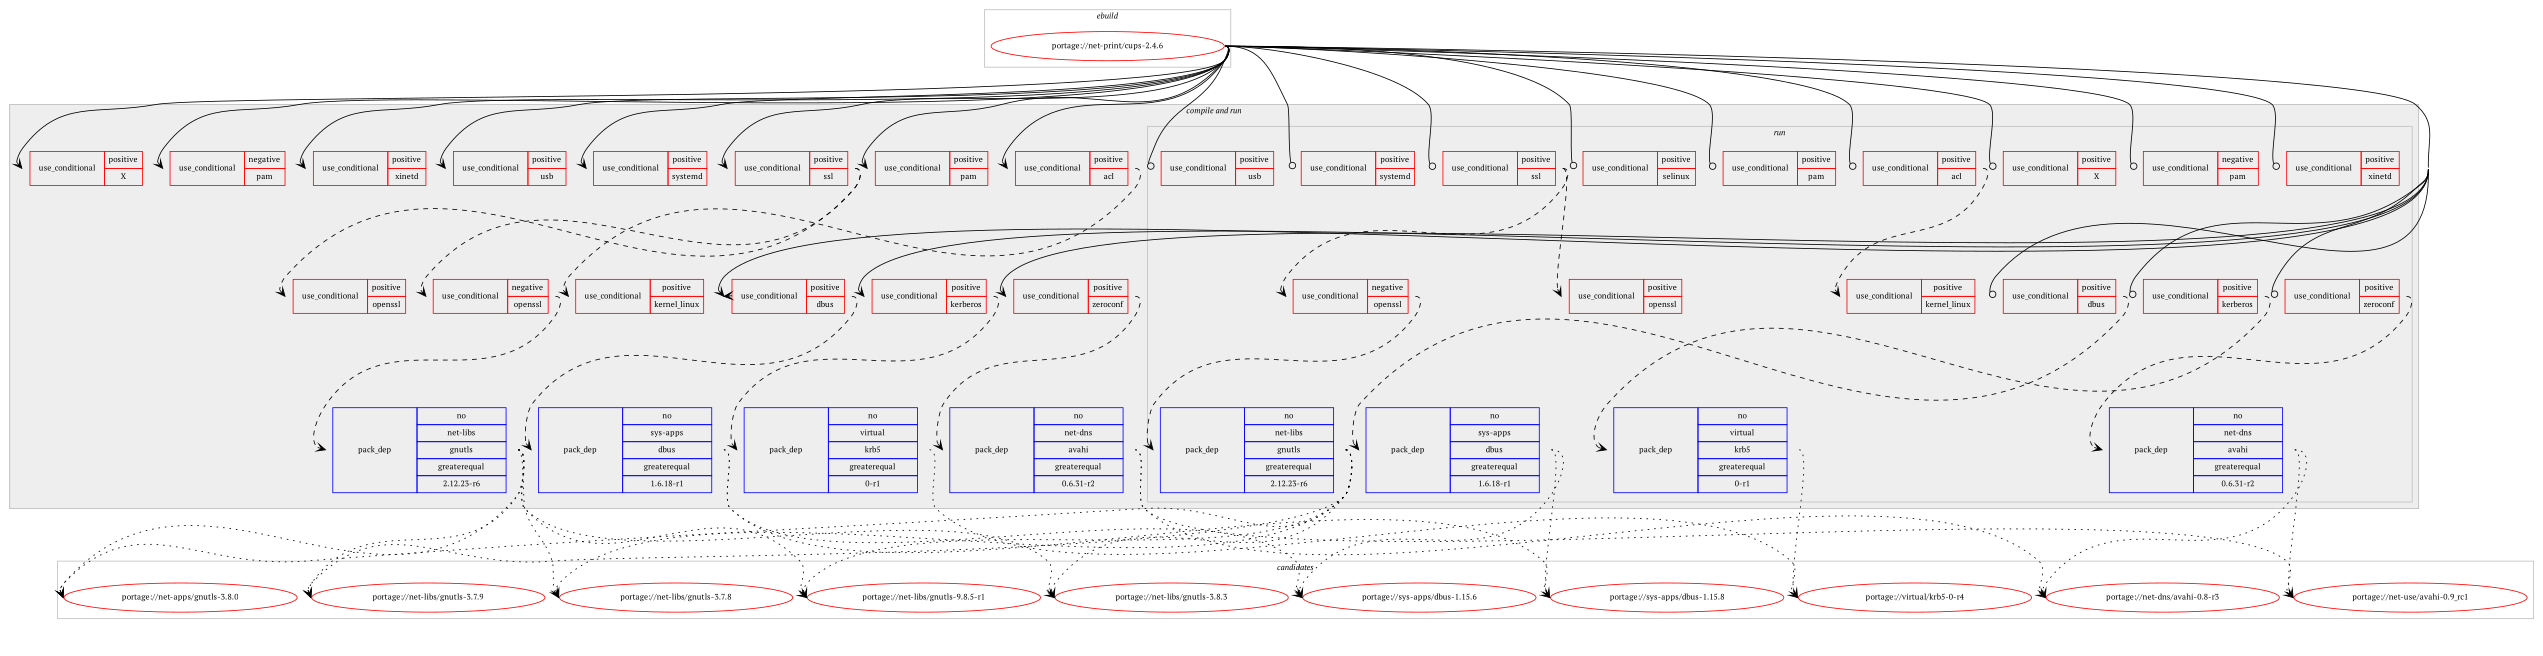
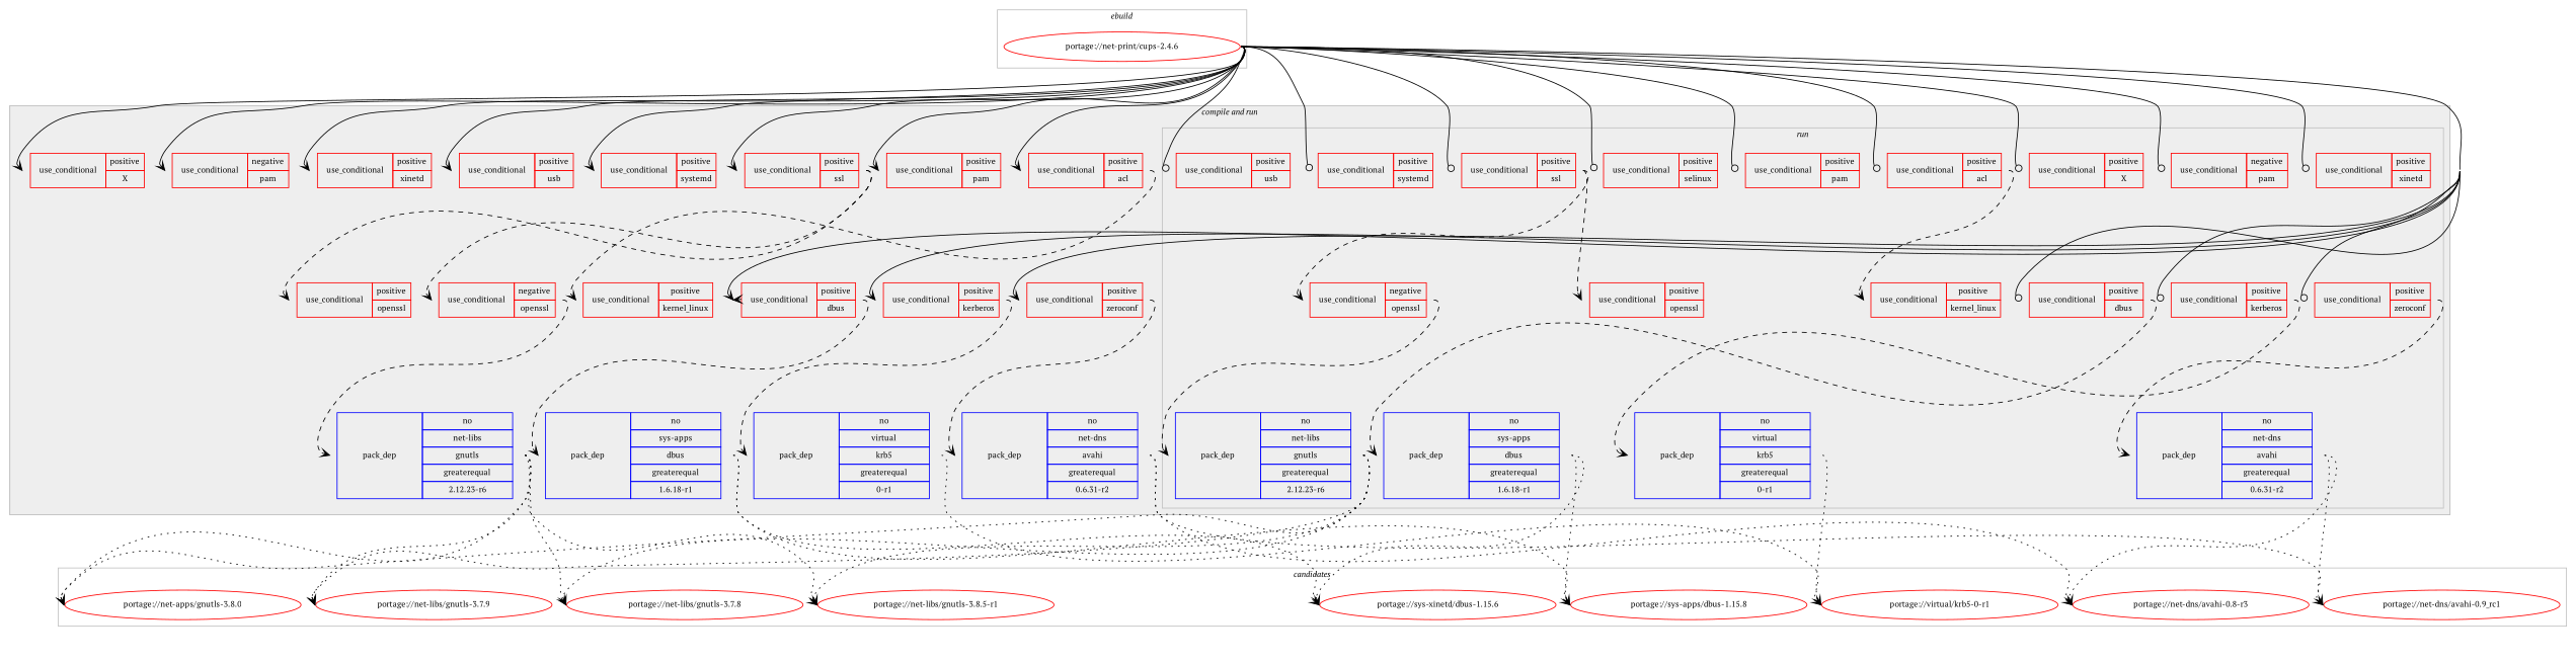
  digraph {
    compound=true
    concentrate=true
    fontname="PT Serif"
    fontsize=10
    newrank=true
    rankdir=TB
    ranksep=1.5
    node [color=red fontname="PT Serif" fontsize=10 shape=none]
    edge [arrowhead=vee fontname="PT Serif" headport=w style=solid tailport=e weight=20]
    n1 [label="portage://net-print/cups-2.4.6" width=4 shape=""]
    n2 [label=<<TABLE BORDER="0" CELLBORDER="1" CELLSPACING="0" CELLPADDING="4"><TR><TD ROWSPAN="3" CELLPADDING="10">use_conditional</TD></TR><TR><TD>negative</TD></TR><TR><TD>pam</TD></TR></TABLE>>]
    n3 [label=<<TABLE BORDER="0" CELLBORDER="1" CELLSPACING="0" CELLPADDING="4"><TR><TD ROWSPAN="3" CELLPADDING="10">use_conditional</TD></TR><TR><TD>positive</TD></TR><TR><TD>X</TD></TR></TABLE>>]
    n4 [label=<<TABLE BORDER="0" CELLBORDER="1" CELLSPACING="0" CELLPADDING="4"><TR><TD ROWSPAN="3" CELLPADDING="10">use_conditional</TD></TR><TR><TD>positive</TD></TR><TR><TD>kernel_linux</TD></TR></TABLE>>]
    n5 [label=<<TABLE BORDER="0" CELLBORDER="1" CELLSPACING="0" CELLPADDING="4"><TR><TD ROWSPAN="3" CELLPADDING="10">use_conditional</TD></TR><TR><TD>positive</TD></TR><TR><TD>acl</TD></TR></TABLE>>]
    n6 [color=blue label=<<TABLE BORDER="0" CELLBORDER="1" CELLSPACING="0" CELLPADDING="4" WIDTH="220"><TR><TD ROWSPAN="6" CELLPADDING="30">pack_dep</TD></TR><TR><TD WIDTH="110">no</TD></TR><TR><TD>sys-apps</TD></TR><TR><TD>dbus</TD></TR><TR><TD>greaterequal</TD></TR><TR><TD>1.6.18-r1</TD></TR></TABLE>>]
    n7 [label=<<TABLE BORDER="0" CELLBORDER="1" CELLSPACING="0" CELLPADDING="4"><TR><TD ROWSPAN="3" CELLPADDING="10">use_conditional</TD></TR><TR><TD>positive</TD></TR><TR><TD>dbus</TD></TR></TABLE>>]
    n8 [color=blue label=<<TABLE BORDER="0" CELLBORDER="1" CELLSPACING="0" CELLPADDING="4" WIDTH="220"><TR><TD ROWSPAN="6" CELLPADDING="30">pack_dep</TD></TR><TR><TD WIDTH="110">no</TD></TR><TR><TD>virtual</TD></TR><TR><TD>krb5</TD></TR><TR><TD>greaterequal</TD></TR><TR><TD>0-r1</TD></TR></TABLE>>]
    n9 [label=<<TABLE BORDER="0" CELLBORDER="1" CELLSPACING="0" CELLPADDING="4"><TR><TD ROWSPAN="3" CELLPADDING="10">use_conditional</TD></TR><TR><TD>positive</TD></TR><TR><TD>kerberos</TD></TR></TABLE>>]
    n10 [label=<<TABLE BORDER="0" CELLBORDER="1" CELLSPACING="0" CELLPADDING="4"><TR><TD ROWSPAN="3" CELLPADDING="10">use_conditional</TD></TR><TR><TD>positive</TD></TR><TR><TD>pam</TD></TR></TABLE>>]
    n11 [color=blue label=<<TABLE BORDER="0" CELLBORDER="1" CELLSPACING="0" CELLPADDING="4" WIDTH="220"><TR><TD ROWSPAN="6" CELLPADDING="30">pack_dep</TD></TR><TR><TD WIDTH="110">no</TD></TR><TR><TD>net-libs</TD></TR><TR><TD>gnutls</TD></TR><TR><TD>greaterequal</TD></TR><TR><TD>2.12.23-r6</TD></TR></TABLE>>]
    n12 [label=<<TABLE BORDER="0" CELLBORDER="1" CELLSPACING="0" CELLPADDING="4"><TR><TD ROWSPAN="3" CELLPADDING="10">use_conditional</TD></TR><TR><TD>negative</TD></TR><TR><TD>openssl</TD></TR></TABLE>>]
    n13 [label=<<TABLE BORDER="0" CELLBORDER="1" CELLSPACING="0" CELLPADDING="4"><TR><TD ROWSPAN="3" CELLPADDING="10">use_conditional</TD></TR><TR><TD>positive</TD></TR><TR><TD>openssl</TD></TR></TABLE>>]
    n14 [label=<<TABLE BORDER="0" CELLBORDER="1" CELLSPACING="0" CELLPADDING="4"><TR><TD ROWSPAN="3" CELLPADDING="10">use_conditional</TD></TR><TR><TD>positive</TD></TR><TR><TD>ssl</TD></TR></TABLE>>]
    n15 [label=<<TABLE BORDER="0" CELLBORDER="1" CELLSPACING="0" CELLPADDING="4"><TR><TD ROWSPAN="3" CELLPADDING="10">use_conditional</TD></TR><TR><TD>positive</TD></TR><TR><TD>systemd</TD></TR></TABLE>>]
    n16 [label=<<TABLE BORDER="0" CELLBORDER="1" CELLSPACING="0" CELLPADDING="4"><TR><TD ROWSPAN="3" CELLPADDING="10">use_conditional</TD></TR><TR><TD>positive</TD></TR><TR><TD>usb</TD></TR></TABLE>>]
    n17 [label=<<TABLE BORDER="0" CELLBORDER="1" CELLSPACING="0" CELLPADDING="4"><TR><TD ROWSPAN="3" CELLPADDING="10">use_conditional</TD></TR><TR><TD>positive</TD></TR><TR><TD>xinetd</TD></TR></TABLE>>]
    n18 [color=blue label=<<TABLE BORDER="0" CELLBORDER="1" CELLSPACING="0" CELLPADDING="4" WIDTH="220"><TR><TD ROWSPAN="6" CELLPADDING="30">pack_dep</TD></TR><TR><TD WIDTH="110">no</TD></TR><TR><TD>net-dns</TD></TR><TR><TD>avahi</TD></TR><TR><TD>greaterequal</TD></TR><TR><TD>0.6.31-r2</TD></TR></TABLE>>]
    n19 [label=<<TABLE BORDER="0" CELLBORDER="1" CELLSPACING="0" CELLPADDING="4"><TR><TD ROWSPAN="3" CELLPADDING="10">use_conditional</TD></TR><TR><TD>positive</TD></TR><TR><TD>zeroconf</TD></TR></TABLE>>]
    n20 [label=<<TABLE BORDER="0" CELLBORDER="1" CELLSPACING="0" CELLPADDING="4"><TR><TD ROWSPAN="3" CELLPADDING="10">use_conditional</TD></TR><TR><TD>negative</TD></TR><TR><TD>pam</TD></TR></TABLE>>]
    n21 [label=<<TABLE BORDER="0" CELLBORDER="1" CELLSPACING="0" CELLPADDING="4"><TR><TD ROWSPAN="3" CELLPADDING="10">use_conditional</TD></TR><TR><TD>positive</TD></TR><TR><TD>X</TD></TR></TABLE>>]
    n22 [label=<<TABLE BORDER="0" CELLBORDER="1" CELLSPACING="0" CELLPADDING="4"><TR><TD ROWSPAN="3" CELLPADDING="10">use_conditional</TD></TR><TR><TD>positive</TD></TR><TR><TD>kernel_linux</TD></TR></TABLE>>]
    n23 [label=<<TABLE BORDER="0" CELLBORDER="1" CELLSPACING="0" CELLPADDING="4"><TR><TD ROWSPAN="3" CELLPADDING="10">use_conditional</TD></TR><TR><TD>positive</TD></TR><TR><TD>acl</TD></TR></TABLE>>]
    n24 [color=blue label=<<TABLE BORDER="0" CELLBORDER="1" CELLSPACING="0" CELLPADDING="4" WIDTH="220"><TR><TD ROWSPAN="6" CELLPADDING="30">pack_dep</TD></TR><TR><TD WIDTH="110">no</TD></TR><TR><TD>sys-apps</TD></TR><TR><TD>dbus</TD></TR><TR><TD>greaterequal</TD></TR><TR><TD>1.6.18-r1</TD></TR></TABLE>>]
    n25 [label=<<TABLE BORDER="0" CELLBORDER="1" CELLSPACING="0" CELLPADDING="4"><TR><TD ROWSPAN="3" CELLPADDING="10">use_conditional</TD></TR><TR><TD>positive</TD></TR><TR><TD>dbus</TD></TR></TABLE>>]
    n26 [color=blue label=<<TABLE BORDER="0" CELLBORDER="1" CELLSPACING="0" CELLPADDING="4" WIDTH="220"><TR><TD ROWSPAN="6" CELLPADDING="30">pack_dep</TD></TR><TR><TD WIDTH="110">no</TD></TR><TR><TD>virtual</TD></TR><TR><TD>krb5</TD></TR><TR><TD>greaterequal</TD></TR><TR><TD>0-r1</TD></TR></TABLE>>]
    n27 [label=<<TABLE BORDER="0" CELLBORDER="1" CELLSPACING="0" CELLPADDING="4"><TR><TD ROWSPAN="3" CELLPADDING="10">use_conditional</TD></TR><TR><TD>positive</TD></TR><TR><TD>kerberos</TD></TR></TABLE>>]
    n28 [label=<<TABLE BORDER="0" CELLBORDER="1" CELLSPACING="0" CELLPADDING="4"><TR><TD ROWSPAN="3" CELLPADDING="10">use_conditional</TD></TR><TR><TD>positive</TD></TR><TR><TD>pam</TD></TR></TABLE>>]
    n29 [label=<<TABLE BORDER="0" CELLBORDER="1" CELLSPACING="0" CELLPADDING="4"><TR><TD ROWSPAN="3" CELLPADDING="10">use_conditional</TD></TR><TR><TD>positive</TD></TR><TR><TD>selinux</TD></TR></TABLE>>]
    n30 [color=blue label=<<TABLE BORDER="0" CELLBORDER="1" CELLSPACING="0" CELLPADDING="4" WIDTH="220"><TR><TD ROWSPAN="6" CELLPADDING="30">pack_dep</TD></TR><TR><TD WIDTH="110">no</TD></TR><TR><TD>net-libs</TD></TR><TR><TD>gnutls</TD></TR><TR><TD>greaterequal</TD></TR><TR><TD>2.12.23-r6</TD></TR></TABLE>>]
    n31 [label=<<TABLE BORDER="0" CELLBORDER="1" CELLSPACING="0" CELLPADDING="4"><TR><TD ROWSPAN="3" CELLPADDING="10">use_conditional</TD></TR><TR><TD>negative</TD></TR><TR><TD>openssl</TD></TR></TABLE>>]
    n32 [label=<<TABLE BORDER="0" CELLBORDER="1" CELLSPACING="0" CELLPADDING="4"><TR><TD ROWSPAN="3" CELLPADDING="10">use_conditional</TD></TR><TR><TD>positive</TD></TR><TR><TD>openssl</TD></TR></TABLE>>]
    n33 [label=<<TABLE BORDER="0" CELLBORDER="1" CELLSPACING="0" CELLPADDING="4"><TR><TD ROWSPAN="3" CELLPADDING="10">use_conditional</TD></TR><TR><TD>positive</TD></TR><TR><TD>ssl</TD></TR></TABLE>>]
    n34 [label=<<TABLE BORDER="0" CELLBORDER="1" CELLSPACING="0" CELLPADDING="4"><TR><TD ROWSPAN="3" CELLPADDING="10">use_conditional</TD></TR><TR><TD>positive</TD></TR><TR><TD>systemd</TD></TR></TABLE>>]
    n35 [label=<<TABLE BORDER="0" CELLBORDER="1" CELLSPACING="0" CELLPADDING="4"><TR><TD ROWSPAN="3" CELLPADDING="10">use_conditional</TD></TR><TR><TD>positive</TD></TR><TR><TD>usb</TD></TR></TABLE>>]
    n36 [label=<<TABLE BORDER="0" CELLBORDER="1" CELLSPACING="0" CELLPADDING="4"><TR><TD ROWSPAN="3" CELLPADDING="10">use_conditional</TD></TR><TR><TD>positive</TD></TR><TR><TD>xinetd</TD></TR></TABLE>>]
    n37 [color=blue label=<<TABLE BORDER="0" CELLBORDER="1" CELLSPACING="0" CELLPADDING="4" WIDTH="220"><TR><TD ROWSPAN="6" CELLPADDING="30">pack_dep</TD></TR><TR><TD WIDTH="110">no</TD></TR><TR><TD>net-dns</TD></TR><TR><TD>avahi</TD></TR><TR><TD>greaterequal</TD></TR><TR><TD>0.6.31-r2</TD></TR></TABLE>>]
    n38 [label=<<TABLE BORDER="0" CELLBORDER="1" CELLSPACING="0" CELLPADDING="4"><TR><TD ROWSPAN="3" CELLPADDING="10">use_conditional</TD></TR><TR><TD>positive</TD></TR><TR><TD>zeroconf</TD></TR></TABLE>>]
    n39 [label="portage://net-libs/gnutls-3.7.8" width=4 shape=""]
    n40 [label="portage://net-libs/gnutls-3.7.9" width=4 shape=""]
    n41 [label="portage://net-apps/gnutls-3.8.0" width=4 shape=""]
-   n42 [label="portage://net-libs/gnutls-3.8.3" width=4 shape=""]
-   n43 [label="portage://net-libs/gnutls-9.8.5-r1" width=4 shape=""]
-   n44 [label="portage://sys-apps/dbus-1.15.6" width=4 shape=""]
+   n43 [label="portage://net-libs/gnutls-3.8.5-r1" width=4 shape=""]
+   n44 [label="portage://sys-xinetd/dbus-1.15.6" width=4 shape=""]
    n45 [label="portage://sys-apps/dbus-1.15.8" width=4 shape=""]
-   n46 [label="portage://virtual/krb5-0-r4" width=4 shape=""]
+   n46 [label="portage://virtual/krb5-0-r1" width=4 shape=""]
    n47 [label="portage://net-dns/avahi-0.8-r3" width=4 shape=""]
-   n48 [label="portage://net-use/avahi-0.9_rc1" width=4 shape=""]
+   n48 [label="portage://net-dns/avahi-0.9_rc1" width=4 shape=""]
    subgraph cluster_1 {
      color=gray
      label=<<i>ebuild</i>>
      rank=same
      n1
    }
    subgraph cluster_2 {
      color=gray
      label=<<i>dependencies</i>>
      subgraph cluster_3 {
        color=gray
        fillcolor="#eeeeee"
        label=<<i>compile</i>>
        style=filled
        subgraph sub_4 {
          color=gray
          fillcolor="#eeeeee"
          label=<<i>compile</i>>
          style=filled
          n2
        }
        subgraph sub_5 {
          color=gray
          fillcolor="#eeeeee"
          label=<<i>compile</i>>
          style=filled
          n3
        }
        subgraph sub_6 {
          color=gray
          fillcolor="#eeeeee"
          label=<<i>compile</i>>
          style=filled
          n5
          subgraph sub_7 {
            color=gray
            fillcolor="#eeeeee"
            label=<<i>compile</i>>
            style=filled
            n4
          }
        }
        subgraph sub_8 {
          color=gray
          fillcolor="#eeeeee"
          label=<<i>compile</i>>
          style=filled
          n7
          subgraph sub_9 {
            color=gray
            fillcolor="#eeeeee"
            label=<<i>compile</i>>
            style=filled
            n6
          }
        }
        subgraph sub_10 {
          color=gray
          fillcolor="#eeeeee"
          label=<<i>compile</i>>
          style=filled
          n9
          subgraph sub_11 {
            color=gray
            fillcolor="#eeeeee"
            label=<<i>compile</i>>
            style=filled
            n8
          }
        }
        subgraph sub_12 {
          color=gray
          fillcolor="#eeeeee"
          label=<<i>compile</i>>
          style=filled
          n10
        }
        subgraph sub_13 {
          color=gray
          fillcolor="#eeeeee"
          label=<<i>compile</i>>
          style=filled
          n14
          subgraph sub_14 {
            color=gray
            fillcolor="#eeeeee"
            label=<<i>compile</i>>
            style=filled
            n12
            subgraph sub_15 {
              color=gray
              fillcolor="#eeeeee"
              label=<<i>compile</i>>
              style=filled
              n11
            }
          }
          subgraph sub_16 {
            color=gray
            fillcolor="#eeeeee"
            label=<<i>compile</i>>
            style=filled
            n13
          }
        }
        subgraph sub_17 {
          color=gray
          fillcolor="#eeeeee"
          label=<<i>compile</i>>
          style=filled
          n15
        }
        subgraph sub_18 {
          color=gray
          fillcolor="#eeeeee"
          label=<<i>compile</i>>
          style=filled
          n16
        }
        subgraph sub_19 {
          color=gray
          fillcolor="#eeeeee"
          label=<<i>compile</i>>
          style=filled
          n17
        }
        subgraph sub_20 {
          color=gray
          fillcolor="#eeeeee"
          label=<<i>compile</i>>
          style=filled
          n19
          subgraph sub_21 {
            color=gray
            fillcolor="#eeeeee"
            label=<<i>compile</i>>
            style=filled
            n18
          }
        }
      }
      subgraph cluster_22 {
        color=gray
        fillcolor="#eeeeee"
        label=<<i>compile and run</i>>
        style=filled
      }
      subgraph cluster_23 {
        color=gray
        fillcolor="#eeeeee"
        label=<<i>run</i>>
        style=filled
        subgraph sub_24 {
          color=gray
          fillcolor="#eeeeee"
          label=<<i>run</i>>
          style=filled
          n20
        }
        subgraph sub_25 {
          color=gray
          fillcolor="#eeeeee"
          label=<<i>run</i>>
          style=filled
          n21
        }
        subgraph sub_26 {
          color=gray
          fillcolor="#eeeeee"
          label=<<i>run</i>>
          style=filled
          n23
          subgraph sub_27 {
            color=gray
            fillcolor="#eeeeee"
            label=<<i>run</i>>
            style=filled
            n22
          }
        }
        subgraph sub_28 {
          color=gray
          fillcolor="#eeeeee"
          label=<<i>run</i>>
          style=filled
          n25
          subgraph sub_29 {
            color=gray
            fillcolor="#eeeeee"
            label=<<i>run</i>>
            style=filled
            n24
          }
        }
        subgraph sub_30 {
          color=gray
          fillcolor="#eeeeee"
          label=<<i>run</i>>
          style=filled
          n27
          subgraph sub_31 {
            color=gray
            fillcolor="#eeeeee"
            label=<<i>run</i>>
            style=filled
            n26
          }
        }
        subgraph sub_32 {
          color=gray
          fillcolor="#eeeeee"
          label=<<i>run</i>>
          style=filled
          n28
        }
        subgraph sub_33 {
          color=gray
          fillcolor="#eeeeee"
          label=<<i>run</i>>
          style=filled
          n29
        }
        subgraph sub_34 {
          color=gray
          fillcolor="#eeeeee"
          label=<<i>run</i>>
          style=filled
          n33
          subgraph sub_35 {
            color=gray
            fillcolor="#eeeeee"
            label=<<i>run</i>>
            style=filled
            n31
            subgraph sub_36 {
              color=gray
              fillcolor="#eeeeee"
              label=<<i>run</i>>
              style=filled
              n30
            }
          }
          subgraph sub_37 {
            color=gray
            fillcolor="#eeeeee"
            label=<<i>run</i>>
            style=filled
            n32
          }
        }
        subgraph sub_38 {
          color=gray
          fillcolor="#eeeeee"
          label=<<i>run</i>>
          style=filled
          n34
        }
        subgraph sub_39 {
          color=gray
          fillcolor="#eeeeee"
          label=<<i>run</i>>
          style=filled
          n35
        }
        subgraph sub_40 {
          color=gray
          fillcolor="#eeeeee"
          label=<<i>run</i>>
          style=filled
          n36
        }
        subgraph sub_41 {
          color=gray
          fillcolor="#eeeeee"
          label=<<i>run</i>>
          style=filled
          n38
          subgraph sub_42 {
            color=gray
            fillcolor="#eeeeee"
            label=<<i>run</i>>
            style=filled
            n37
          }
        }
      }
    }
    subgraph cluster_43 {
      color=gray
      label=<<i>candidates</i>>
      rank=same
      subgraph sub_44 {
        color=black
        label=<<i>candidates</i>>
        nodesep=1
        rank=same
        n39
        n40
        n41
-       n42
        n43
      }
      subgraph sub_45 {
        color=black
        label=<<i>candidates</i>>
        nodesep=1
        rank=same
        n44
        n45
      }
      subgraph sub_46 {
        color=black
        label=<<i>candidates</i>>
        nodesep=1
        rank=same
        n46
      }
      subgraph sub_47 {
        color=black
        label=<<i>candidates</i>>
        nodesep=1
        rank=same
        n47
        n48
      }
      subgraph sub_48 {
        color=black
        label=<<i>candidates</i>>
        nodesep=1
        rank=same
        n44
        n45
      }
      subgraph sub_49 {
        color=black
        label=<<i>candidates</i>>
        nodesep=1
        rank=same
        n46
      }
      subgraph sub_50 {
        color=black
        label=<<i>candidates</i>>
        nodesep=1
        rank=same
        n39
        n40
        n41
-       n42
        n43
      }
      subgraph sub_51 {
        color=black
        label=<<i>candidates</i>>
        nodesep=1
        rank=same
        n47
        n48
      }
    }
    n1 -> n2
    n1 -> n3
    n1 -> n5
    n1 -> n7
    n1 -> n9
    n1 -> n10
    n1 -> n14
    n1 -> n15
    n1 -> n16
    n1 -> n17
    n1 -> n19
    n1 -> n20 [arrowhead=odot]
    n1 -> n21 [arrowhead=odot]
    n1 -> n23 [arrowhead=odot]
    n1 -> n25 [arrowhead=odot]
    n1 -> n27 [arrowhead=odot]
    n1 -> n28 [arrowhead=odot]
    n1 -> n29 [arrowhead=odot]
    n1 -> n33 [arrowhead=odot]
    n1 -> n34 [arrowhead=odot]
    n1 -> n35 [arrowhead=odot]
    n1 -> n36 [arrowhead=odot]
    n1 -> n38 [arrowhead=odot]
    n5 -> n4 [style=dashed]
    n6 -> n44 [style=dotted weight=100]
    n6 -> n45 [style=dotted weight=100]
    n7 -> n6 [style=dashed]
    n8 -> n46 [style=dotted weight=100]
    n9 -> n8 [style=dashed]
    n11 -> n39 [style=dotted weight=100]
    n11 -> n40 [style=dotted weight=100]
    n11 -> n41 [style=dotted weight=100]
-   n11 -> n42 [style=dotted weight=100]
    n11 -> n43 [style=dotted weight=100]
    n12 -> n11 [style=dashed]
    n14 -> n12 [style=dashed]
    n14 -> n13 [style=dashed]
    n18 -> n47 [style=dotted weight=100]
    n18 -> n48 [style=dotted weight=100]
    n19 -> n18 [style=dashed]
    n23 -> n22 [style=dashed]
    n24 -> n44 [style=dotted weight=100]
    n24 -> n45 [style=dotted weight=100]
    n25 -> n24 [style=dashed]
    n26 -> n46 [style=dotted weight=100]
    n27 -> n26 [style=dashed]
    n30 -> n39 [style=dotted weight=100]
    n30 -> n40 [style=dotted weight=100]
    n30 -> n41 [style=dotted weight=100]
-   n30 -> n42 [style=dotted weight=100]
    n30 -> n43 [style=dotted weight=100]
    n31 -> n30 [style=dashed]
    n33 -> n31 [style=dashed]
    n33 -> n32 [style=dashed]
    n37 -> n47 [style=dotted weight=100]
    n37 -> n48 [style=dotted weight=100]
    n38 -> n37 [style=dashed]
  }
